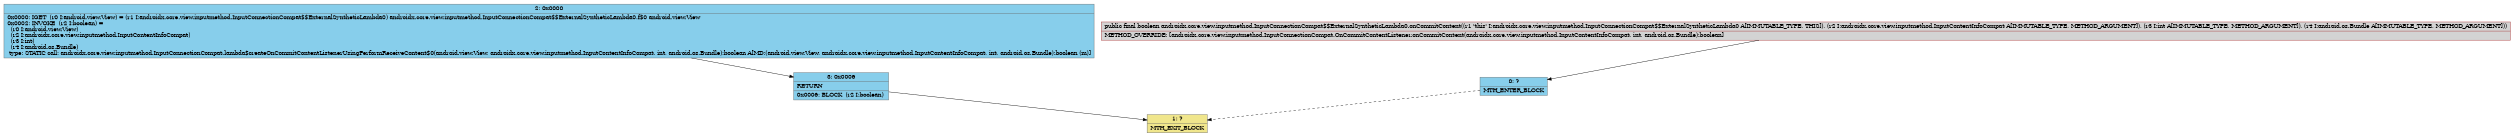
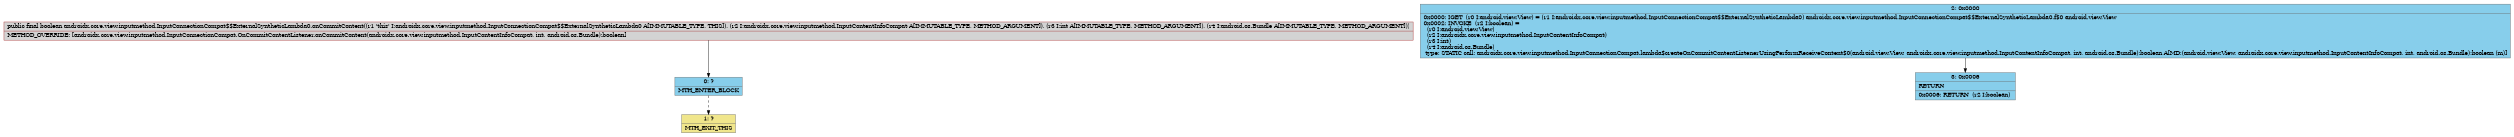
  digraph {
    node [color=gray40 fillcolor=skyblue shape=record style=filled]
    edge [style=solid]
    n1 [label="{0\:\ ?|MTH_ENTER_BLOCK\l}"]
-   n2 [fillcolor=khaki label="{1\:\ ?|MTH_EXIT_BLOCK\l}"]
+   n2 [fillcolor=khaki label="{1\:\ ?|MTH_EXIT_THIS\l}"]
    n3 [label="{2\:\ 0x0000|0x0000: IGET  (r0 I:android.view.View) = (r1 I:androidx.core.view.inputmethod.InputConnectionCompat$$ExternalSyntheticLambda0) androidx.core.view.inputmethod.InputConnectionCompat$$ExternalSyntheticLambda0.f$0 android.view.View \l0x0002: INVOKE  (r2 I:boolean) = \l  (r0 I:android.view.View)\l  (r2 I:androidx.core.view.inputmethod.InputContentInfoCompat)\l  (r3 I:int)\l  (r4 I:android.os.Bundle)\l type: STATIC call: androidx.core.view.inputmethod.InputConnectionCompat.lambda$createOnCommitContentListenerUsingPerformReceiveContent$0(android.view.View, androidx.core.view.inputmethod.InputContentInfoCompat, int, android.os.Bundle):boolean A[MD:(android.view.View, androidx.core.view.inputmethod.InputContentInfoCompat, int, android.os.Bundle):boolean (m)]\l}"]
-   n4 [label="{3\:\ 0x0006|RETURN\l|0x0006: BLOCK  (r2 I:boolean) \l}"]
+   n4 [label="{3\:\ 0x0006|RETURN\l|0x0006: RETURN  (r2 I:boolean) \l}"]
    n5 [color=brown fillcolor=lightgrey label="{public final boolean androidx.core.view.inputmethod.InputConnectionCompat$$ExternalSyntheticLambda0.onCommitContent((r1 'this' I:androidx.core.view.inputmethod.InputConnectionCompat$$ExternalSyntheticLambda0 A[IMMUTABLE_TYPE, THIS]), (r2 I:androidx.core.view.inputmethod.InputContentInfoCompat A[IMMUTABLE_TYPE, METHOD_ARGUMENT]), (r3 I:int A[IMMUTABLE_TYPE, METHOD_ARGUMENT]), (r4 I:android.os.Bundle A[IMMUTABLE_TYPE, METHOD_ARGUMENT]))  | METHOD_OVERRIDE: [androidx.core.view.inputmethod.InputConnectionCompat.OnCommitContentListener.onCommitContent(androidx.core.view.inputmethod.InputContentInfoCompat, int, android.os.Bundle):boolean]\l}"]
    n1 -> n2 [style=dashed]
    n3 -> n4
-   n4 -> n2
    n5 -> n1
  }
